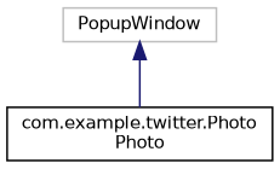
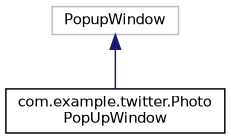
  digraph {
    rankdir=TB
    node [fillcolor=white fontname=Helvetica fontsize=10 shape=record style=filled]
    n1 [color=grey75 height=0.2 label=PopupWindow width=0.4]
-   n2 [color=black height=0.2 label="com.example.twitter.Photo\lPhoto" width=0.4]
+   n2 [color=black height=0.2 label="com.example.twitter.Photo\lPopUpWindow" width=0.4]
    n1 -> n2 [color=midnightblue dir=back fontname=Helvetica fontsize=10 labelfontname=Helvetica labelfontsize=10 style=solid]
  }
